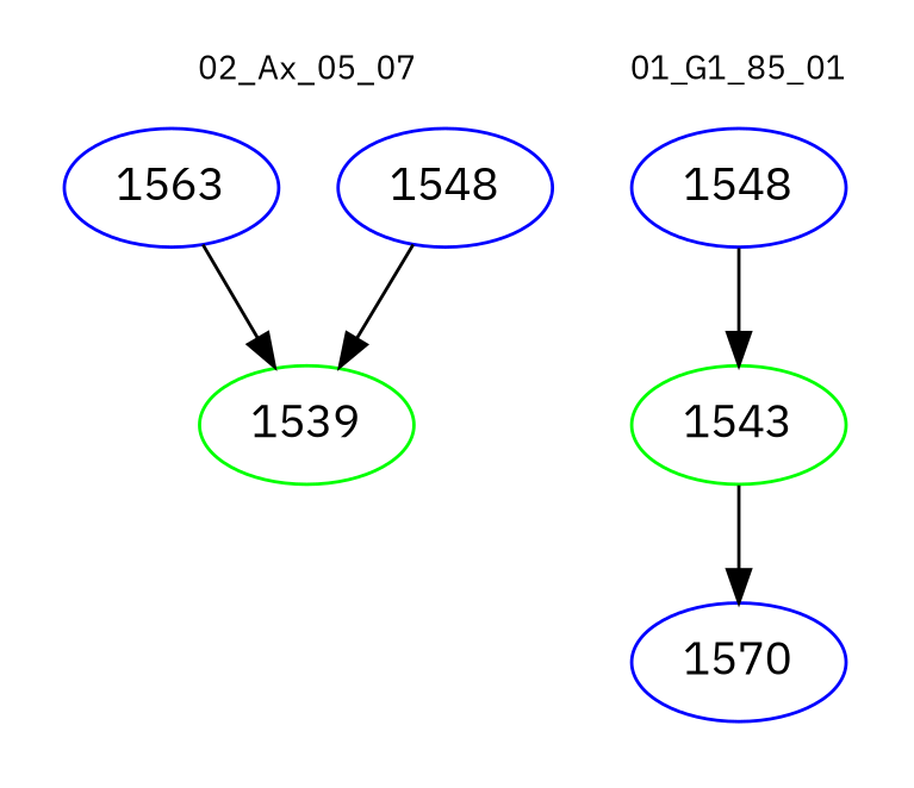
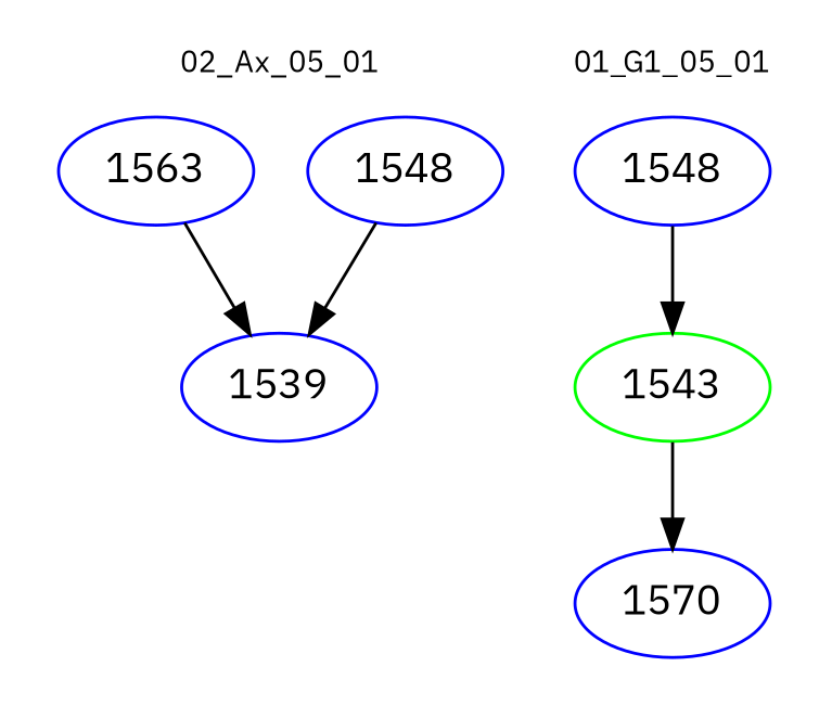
  digraph {
    fontname="IBM Plex Sans"
    node [color=blue fontname="IBM Plex Sans"]
    edge [color=black fontname="IBM Plex Sans"]
    n1 [label=1548]
-   n2 [color=green label=1539]
+   n2 [label=1539]
    n3 [label=1563]
    n4 [label=1548]
    n5 [color=green label=1543]
    n6 [label=1570]
    subgraph cluster_1 {
      color=white
      fontsize=10
-     label="02_Ax_05_07"
+     label="02_Ax_05_01"
      n1
      n2
      n3
    }
    subgraph cluster_2 {
      color=white
      fontsize=10
-     label="01_G1_85_01"
+     label="01_G1_05_01"
      n4
      n5
      n6
    }
    n1 -> n2
    n3 -> n2
    n4 -> n5
    n5 -> n6
  }
